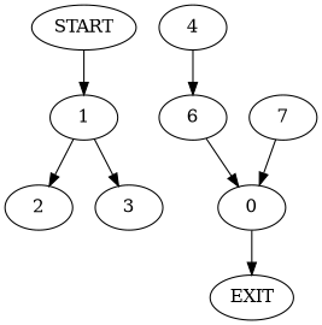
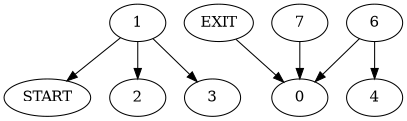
  digraph {
    n1 [label=START]
    1
    2
    3
    n5 [label=EXIT]
    4
    6
    n8 [label=0]
    7
-   n1 -> 1
+   1 -> n1
    1 -> 2
    1 -> 3
-   4 -> 6
+   6 -> 4
    6 -> n8
-   n8 -> n5
+   n5 -> n8
    7 -> n8
  }
